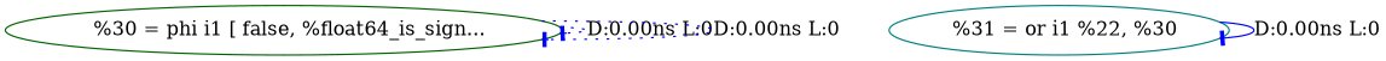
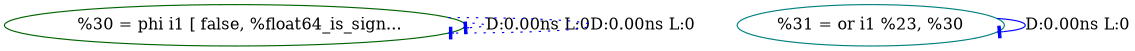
  digraph {
    edge [color=blue style=dotted arrowhead=tee]
    n1 [label="  %30 = phi i1 [ false, %float64_is_sign..." color=darkgreen]
-   n2 [label="  %31 = or i1 %22, %30" color=teal]
+   n2 [label="%31 = or i1 %23, %30" color=teal]
    n1 -> n1 [label="D:0.00ns L:0"]
    n1 -> n1 [label="D:0.00ns L:0"]
    n2 -> n2 [label="D:0.00ns L:0" style=solid]
  }
